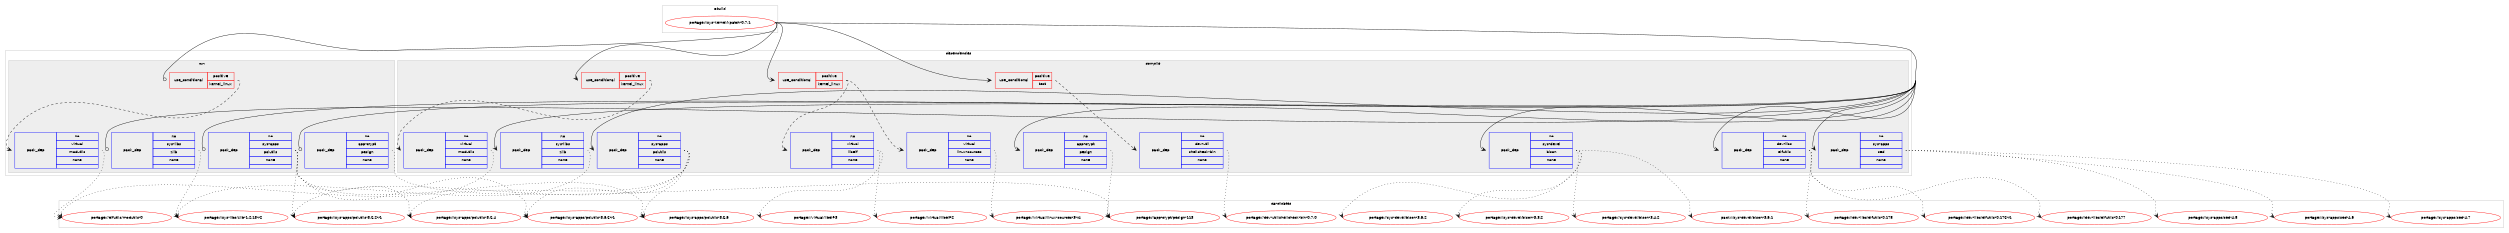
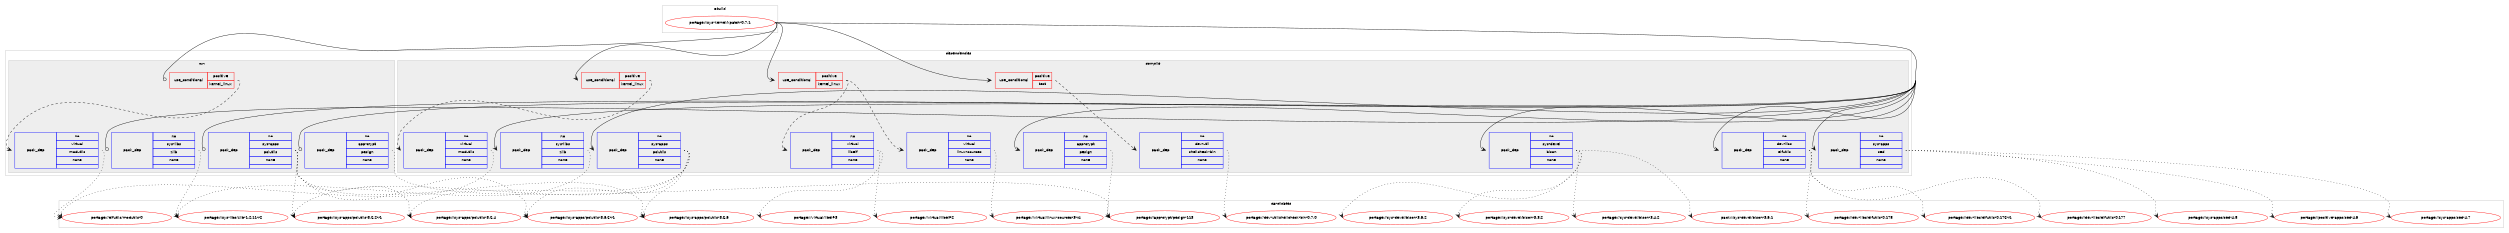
  digraph {
    compound=true
    concentrate=true
    fontname=Helvetica
    fontsize=10
    newrank=true
    rankdir=TB
    ranksep=1.5
    node [color=red fontname=Helvetica fontsize=10]
    edge [arrowhead=vee headport=w style=dotted tailport=e weight=100]
    n1 [label="portage://sys-kernel/kpatch-0.7.1" width=4]
    n2 [color=blue label=<<TABLE BORDER="0" CELLBORDER="1" CELLSPACING="0" CELLPADDING="4" WIDTH="220"><TR><TD ROWSPAN="6" CELLPADDING="30">pack_dep</TD></TR><TR><TD WIDTH="110">no</TD></TR><TR><TD>virtual</TD></TR><TR><TD>linux-sources</TD></TR><TR><TD>none</TD></TR><TR><TD></TD></TR></TABLE>> shape=none]
    n3 [color=blue label=<<TABLE BORDER="0" CELLBORDER="1" CELLSPACING="0" CELLPADDING="4" WIDTH="220"><TR><TD ROWSPAN="6" CELLPADDING="30">pack_dep</TD></TR><TR><TD WIDTH="110">no</TD></TR><TR><TD>virtual</TD></TR><TR><TD>libelf</TD></TR><TR><TD>none</TD></TR><TR><TD></TD></TR></TABLE>> shape=none]
    n4 [label=<<TABLE BORDER="0" CELLBORDER="1" CELLSPACING="0" CELLPADDING="4"><TR><TD ROWSPAN="3" CELLPADDING="10">use_conditional</TD></TR><TR><TD>positive</TD></TR><TR><TD>kernel_linux</TD></TR></TABLE>> shape=none]
    n5 [color=blue label=<<TABLE BORDER="0" CELLBORDER="1" CELLSPACING="0" CELLPADDING="4" WIDTH="220"><TR><TD ROWSPAN="6" CELLPADDING="30">pack_dep</TD></TR><TR><TD WIDTH="110">no</TD></TR><TR><TD>virtual</TD></TR><TR><TD>modutils</TD></TR><TR><TD>none</TD></TR><TR><TD></TD></TR></TABLE>> shape=none]
    n6 [label=<<TABLE BORDER="0" CELLBORDER="1" CELLSPACING="0" CELLPADDING="4"><TR><TD ROWSPAN="3" CELLPADDING="10">use_conditional</TD></TR><TR><TD>positive</TD></TR><TR><TD>kernel_linux</TD></TR></TABLE>> shape=none]
    n7 [color=blue label=<<TABLE BORDER="0" CELLBORDER="1" CELLSPACING="0" CELLPADDING="4" WIDTH="220"><TR><TD ROWSPAN="6" CELLPADDING="30">pack_dep</TD></TR><TR><TD WIDTH="110">no</TD></TR><TR><TD>dev-util</TD></TR><TR><TD>shellcheck-bin</TD></TR><TR><TD>none</TD></TR><TR><TD></TD></TR></TABLE>> shape=none]
    n8 [label=<<TABLE BORDER="0" CELLBORDER="1" CELLSPACING="0" CELLPADDING="4"><TR><TD ROWSPAN="3" CELLPADDING="10">use_conditional</TD></TR><TR><TD>positive</TD></TR><TR><TD>test</TD></TR></TABLE>> shape=none]
    n9 [color=blue label=<<TABLE BORDER="0" CELLBORDER="1" CELLSPACING="0" CELLPADDING="4" WIDTH="220"><TR><TD ROWSPAN="6" CELLPADDING="30">pack_dep</TD></TR><TR><TD WIDTH="110">no</TD></TR><TR><TD>app-crypt</TD></TR><TR><TD>pesign</TD></TR><TR><TD>none</TD></TR><TR><TD></TD></TR></TABLE>> shape=none]
    n10 [color=blue label=<<TABLE BORDER="0" CELLBORDER="1" CELLSPACING="0" CELLPADDING="4" WIDTH="220"><TR><TD ROWSPAN="6" CELLPADDING="30">pack_dep</TD></TR><TR><TD WIDTH="110">no</TD></TR><TR><TD>dev-libs</TD></TR><TR><TD>elfutils</TD></TR><TR><TD>none</TD></TR><TR><TD></TD></TR></TABLE>> shape=none]
    n11 [color=blue label=<<TABLE BORDER="0" CELLBORDER="1" CELLSPACING="0" CELLPADDING="4" WIDTH="220"><TR><TD ROWSPAN="6" CELLPADDING="30">pack_dep</TD></TR><TR><TD WIDTH="110">no</TD></TR><TR><TD>sys-apps</TD></TR><TR><TD>pciutils</TD></TR><TR><TD>none</TD></TR><TR><TD></TD></TR></TABLE>> shape=none]
    n12 [color=blue label=<<TABLE BORDER="0" CELLBORDER="1" CELLSPACING="0" CELLPADDING="4" WIDTH="220"><TR><TD ROWSPAN="6" CELLPADDING="30">pack_dep</TD></TR><TR><TD WIDTH="110">no</TD></TR><TR><TD>sys-apps</TD></TR><TR><TD>sed</TD></TR><TR><TD>none</TD></TR><TR><TD></TD></TR></TABLE>> shape=none]
    n13 [color=blue label=<<TABLE BORDER="0" CELLBORDER="1" CELLSPACING="0" CELLPADDING="4" WIDTH="220"><TR><TD ROWSPAN="6" CELLPADDING="30">pack_dep</TD></TR><TR><TD WIDTH="110">no</TD></TR><TR><TD>sys-devel</TD></TR><TR><TD>bison</TD></TR><TR><TD>none</TD></TR><TR><TD></TD></TR></TABLE>> shape=none]
    n14 [color=blue label=<<TABLE BORDER="0" CELLBORDER="1" CELLSPACING="0" CELLPADDING="4" WIDTH="220"><TR><TD ROWSPAN="6" CELLPADDING="30">pack_dep</TD></TR><TR><TD WIDTH="110">no</TD></TR><TR><TD>sys-libs</TD></TR><TR><TD>zlib</TD></TR><TR><TD>none</TD></TR><TR><TD></TD></TR></TABLE>> shape=none]
    n15 [color=blue label=<<TABLE BORDER="0" CELLBORDER="1" CELLSPACING="0" CELLPADDING="4" WIDTH="220"><TR><TD ROWSPAN="6" CELLPADDING="30">pack_dep</TD></TR><TR><TD WIDTH="110">no</TD></TR><TR><TD>virtual</TD></TR><TR><TD>modutils</TD></TR><TR><TD>none</TD></TR><TR><TD></TD></TR></TABLE>> shape=none]
    n16 [label=<<TABLE BORDER="0" CELLBORDER="1" CELLSPACING="0" CELLPADDING="4"><TR><TD ROWSPAN="3" CELLPADDING="10">use_conditional</TD></TR><TR><TD>positive</TD></TR><TR><TD>kernel_linux</TD></TR></TABLE>> shape=none]
    n17 [color=blue label=<<TABLE BORDER="0" CELLBORDER="1" CELLSPACING="0" CELLPADDING="4" WIDTH="220"><TR><TD ROWSPAN="6" CELLPADDING="30">pack_dep</TD></TR><TR><TD WIDTH="110">no</TD></TR><TR><TD>app-crypt</TD></TR><TR><TD>pesign</TD></TR><TR><TD>none</TD></TR><TR><TD></TD></TR></TABLE>> shape=none]
    n18 [color=blue label=<<TABLE BORDER="0" CELLBORDER="1" CELLSPACING="0" CELLPADDING="4" WIDTH="220"><TR><TD ROWSPAN="6" CELLPADDING="30">pack_dep</TD></TR><TR><TD WIDTH="110">no</TD></TR><TR><TD>sys-apps</TD></TR><TR><TD>pciutils</TD></TR><TR><TD>none</TD></TR><TR><TD></TD></TR></TABLE>> shape=none]
    n19 [color=blue label=<<TABLE BORDER="0" CELLBORDER="1" CELLSPACING="0" CELLPADDING="4" WIDTH="220"><TR><TD ROWSPAN="6" CELLPADDING="30">pack_dep</TD></TR><TR><TD WIDTH="110">no</TD></TR><TR><TD>sys-libs</TD></TR><TR><TD>zlib</TD></TR><TR><TD>none</TD></TR><TR><TD></TD></TR></TABLE>> shape=none]
    n20 [label="portage://virtual/linux-sources-3-r4" width=4]
    n21 [label="portage://virtual/libelf-3" width=4]
    n22 [label="portage://virtual/libelf-2" width=4]
    n23 [label="portage://elfutils/modutils-0" width=4]
    n24 [label="portage://dev-util/shellcheck-bin-0.7.0" width=4]
    n25 [label="portage://app-crypt/pesign-113" width=4]
    n26 [label="portage://dev-libs/elfutils-0.178" width=4]
    n27 [label="portage://dev-libs/elfutils-0.177" width=4]
    n28 [label="portage://dev-libs/elfutils-0.176-r1" width=4]
    n29 [label="portage://sys-apps/pciutils-3.6.4" width=4]
    n30 [label="portage://sys-apps/pciutils-3.6.5" width=4]
    n31 [label="portage://sys-apps/pciutils-3.6.2-r1" width=4]
    n32 [label="portage://sys-apps/pciutils-3.5.6-r1" width=4]
    n33 [label="portage://sys-apps/sed-4.8" width=4]
    n34 [label="portage://sys-apps/sed-4.7" width=4]
-   n35 [label="portage://sys-apps/sed-4.5" width=4]
+   n35 [label="portage://positive-apps/sed-4.5" width=4]
    n36 [label="portage://sys-devel/bison-3.5.2" width=4]
    n37 [label="pack://sys-devel/bison-3.5.1" width=4]
    n38 [label="portage://sys-devel/bison-3.4.2" width=4]
    n39 [label="portage://sys-devel/bison-3.3.2" width=4]
-   n40 [label="portage://sys-libs/zlib-1.2.13-r2" width=4]
+   n40 [label="portage://sys-libs/zlib-1.2.11-r2" width=4]
    subgraph cluster_1 {
      color=gray
      label=<<i>ebuild</i>>
      rank=same
      n1
    }
    subgraph cluster_2 {
      color=gray
      label=<<i>dependencies</i>>
      subgraph cluster_3 {
        color=gray
        fillcolor="#eeeeee"
        label=<<i>compile</i>>
        style=filled
        subgraph sub_4 {
          color=gray
          fillcolor="#eeeeee"
          label=<<i>compile</i>>
          style=filled
          n4
          subgraph sub_5 {
            color=gray
            fillcolor="#eeeeee"
            label=<<i>compile</i>>
            style=filled
            n2
          }
          subgraph sub_6 {
            color=gray
            fillcolor="#eeeeee"
            label=<<i>compile</i>>
            style=filled
            n3
          }
        }
        subgraph sub_7 {
          color=gray
          fillcolor="#eeeeee"
          label=<<i>compile</i>>
          style=filled
          n6
          subgraph sub_8 {
            color=gray
            fillcolor="#eeeeee"
            label=<<i>compile</i>>
            style=filled
            n5
          }
        }
        subgraph sub_9 {
          color=gray
          fillcolor="#eeeeee"
          label=<<i>compile</i>>
          style=filled
          n8
          subgraph sub_10 {
            color=gray
            fillcolor="#eeeeee"
            label=<<i>compile</i>>
            style=filled
            n7
          }
        }
        subgraph sub_11 {
          color=gray
          fillcolor="#eeeeee"
          label=<<i>compile</i>>
          style=filled
          n9
        }
        subgraph sub_12 {
          color=gray
          fillcolor="#eeeeee"
          label=<<i>compile</i>>
          style=filled
          n10
        }
        subgraph sub_13 {
          color=gray
          fillcolor="#eeeeee"
          label=<<i>compile</i>>
          style=filled
          n11
        }
        subgraph sub_14 {
          color=gray
          fillcolor="#eeeeee"
          label=<<i>compile</i>>
          style=filled
          n12
        }
        subgraph sub_15 {
          color=gray
          fillcolor="#eeeeee"
          label=<<i>compile</i>>
          style=filled
          n13
        }
        subgraph sub_16 {
          color=gray
          fillcolor="#eeeeee"
          label=<<i>compile</i>>
          style=filled
          n14
        }
      }
      subgraph cluster_17 {
        color=gray
        fillcolor="#eeeeee"
        label=<<i>compile and run</i>>
        style=filled
      }
      subgraph cluster_18 {
        color=gray
        fillcolor="#eeeeee"
        label=<<i>run</i>>
        style=filled
        subgraph sub_19 {
          color=gray
          fillcolor="#eeeeee"
          label=<<i>run</i>>
          style=filled
          n16
          subgraph sub_20 {
            color=gray
            fillcolor="#eeeeee"
            label=<<i>run</i>>
            style=filled
            n15
          }
        }
        subgraph sub_21 {
          color=gray
          fillcolor="#eeeeee"
          label=<<i>run</i>>
          style=filled
          n17
        }
        subgraph sub_22 {
          color=gray
          fillcolor="#eeeeee"
          label=<<i>run</i>>
          style=filled
          n18
        }
        subgraph sub_23 {
          color=gray
          fillcolor="#eeeeee"
          label=<<i>run</i>>
          style=filled
          n19
        }
      }
    }
    subgraph cluster_24 {
      color=gray
      label=<<i>candidates</i>>
      rank=same
      subgraph sub_25 {
        color=black
        label=<<i>candidates</i>>
        nodesep=1
        rank=same
        n20
      }
      subgraph sub_26 {
        color=black
        label=<<i>candidates</i>>
        nodesep=1
        rank=same
        n21
        n22
      }
      subgraph sub_27 {
        color=black
        label=<<i>candidates</i>>
        nodesep=1
        rank=same
        n23
      }
      subgraph sub_28 {
        color=black
        label=<<i>candidates</i>>
        nodesep=1
        rank=same
        n24
      }
      subgraph sub_29 {
        color=black
        label=<<i>candidates</i>>
        nodesep=1
        rank=same
        n25
      }
      subgraph sub_30 {
        color=black
        label=<<i>candidates</i>>
        nodesep=1
        rank=same
        n26
        n27
        n28
      }
      subgraph sub_31 {
        color=black
        label=<<i>candidates</i>>
        nodesep=1
        rank=same
        n29
        n30
        n31
        n32
      }
      subgraph sub_32 {
        color=black
        label=<<i>candidates</i>>
        nodesep=1
        rank=same
        n33
        n34
        n35
      }
      subgraph sub_33 {
        color=black
        label=<<i>candidates</i>>
        nodesep=1
        rank=same
        n36
        n37
        n38
        n39
      }
      subgraph sub_34 {
        color=black
        label=<<i>candidates</i>>
        nodesep=1
        rank=same
        n40
      }
      subgraph sub_35 {
        color=black
        label=<<i>candidates</i>>
        nodesep=1
        rank=same
        n23
      }
      subgraph sub_36 {
        color=black
        label=<<i>candidates</i>>
        nodesep=1
        rank=same
        n25
      }
      subgraph sub_37 {
        color=black
        label=<<i>candidates</i>>
        nodesep=1
        rank=same
        n29
        n30
        n31
        n32
      }
      subgraph sub_38 {
        color=black
        label=<<i>candidates</i>>
        nodesep=1
        rank=same
        n40
      }
    }
    n1 -> n4 [style=solid weight=20]
    n1 -> n6 [style=solid weight=20]
    n1 -> n8 [style=solid weight=20]
    n1 -> n9 [style=solid weight=20]
    n1 -> n10 [style=solid weight=20]
    n1 -> n11 [style=solid weight=20]
    n1 -> n12 [style=solid weight=20]
    n1 -> n13 [style=solid weight=20]
    n1 -> n14 [style=solid weight=20]
    n1 -> n16 [arrowhead=odot style=solid weight=20]
    n1 -> n17 [arrowhead=odot style=solid weight=20]
    n1 -> n18 [arrowhead=odot style=solid weight=20]
    n1 -> n19 [arrowhead=odot style=solid weight=20]
    n2 -> n20
    n3 -> n21
    n3 -> n22
    n4 -> n2 [style=dashed weight=20]
    n4 -> n3 [style=dashed weight=20]
    n5 -> n23
    n6 -> n5 [style=dashed weight=20]
    n7 -> n24
    n8 -> n7 [style=dashed weight=20]
    n9 -> n25
    n10 -> n26
    n10 -> n27
    n10 -> n28
    n11 -> n29
    n11 -> n30
    n11 -> n31
    n11 -> n32
    n12 -> n33
    n12 -> n34
    n12 -> n35
    n13 -> n36
    n13 -> n37
    n13 -> n38
    n13 -> n39
    n14 -> n40
    n15 -> n23
    n16 -> n15 [style=dashed weight=20]
    n17 -> n25
    n18 -> n29
    n18 -> n30
    n18 -> n31
    n18 -> n32
    n19 -> n40
  }
